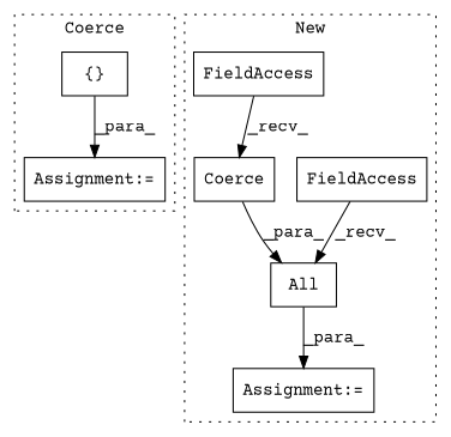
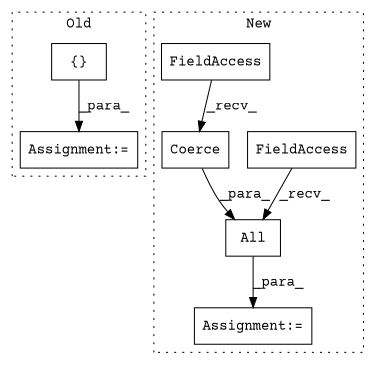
  digraph {
    fontname="Courier Prime"
    node [a=7 l=1 shape=box fontname="Courier Prime"]
    edge [fontname="Courier Prime"]
    n1 [a=4 l="1,1" label="{}" s="337,379"]
    n2 [label="Assignment:=" s=324]
    n3 [a=32 l="7,1" label=Coerce s="601,614"]
    n4 [a=32 l="4,1" label=All s="408,884"]
    n5 [a=22 l=10 label=FieldAccess s=397]
    n6 [a=22 l=10 label=FieldAccess s=590]
    n7 [label="Assignment:=" s=396]
    subgraph cluster_1 {
-     label=Coerce
+     label=Old
      style=dotted
      n1
      n2
    }
    subgraph cluster_2 {
      label=New
      style=dotted
      n3
      n4
      n5
      n6
      n7
    }
    n1 -> n2 [label=_para_]
    n3 -> n4 [label=_para_]
    n4 -> n7 [label=_para_]
    n5 -> n4 [label=_recv_]
    n6 -> n3 [label=_recv_]
  }
